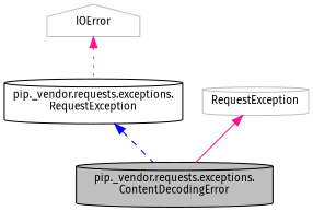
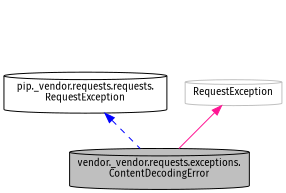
  digraph {
    fontname="Fira Sans"
    node [color=black fillcolor=white fontname="Fira Sans" fontsize=10 shape=cylinder style=filled]
    edge [color=deeppink dir=back fontname="Fira Sans" fontsize=10 labelfontname=Helvetica labelfontsize=10]
-   n1 [fillcolor=grey75 fontcolor=black height=0.2 label="pip._vendor.requests.exceptions.\lContentDecodingError" width=0.4]
-   n2 [height=0.2 label="pip._vendor.requests.exceptions.\lRequestException" width=0.4]
-   n3 [color=grey75 height=0.2 label=IOError shape=house width=0.4]
+   n1 [fillcolor=grey75 fontcolor=black height=0.2 label="vendor._vendor.requests.exceptions.\lContentDecodingError" width=0.4]
+   n2 [height=0.2 label="pip._vendor.requests.requests.\lRequestException" width=0.4]
    n4 [color=grey75 height=0.2 label=RequestException width=0.4]
    n2 -> n1 [color=blue style=dashed]
-   n3 -> n2 [style=dotted]
    n4 -> n1 [style=solid]
  }
